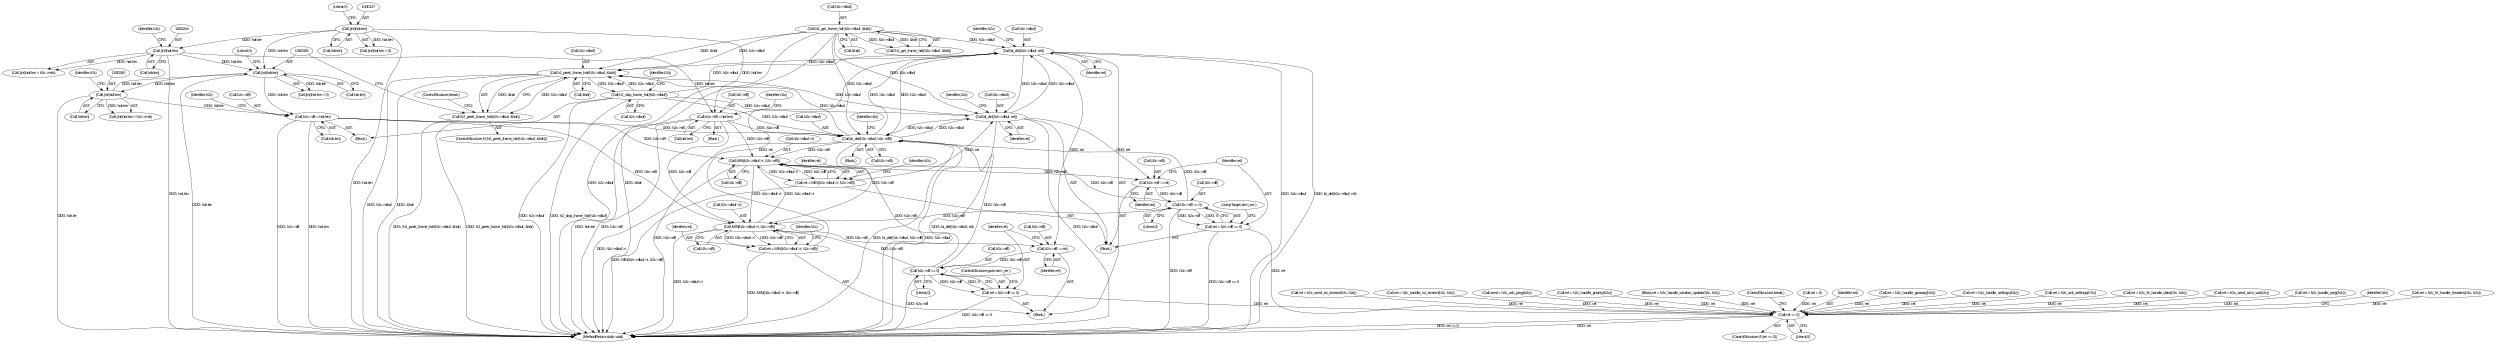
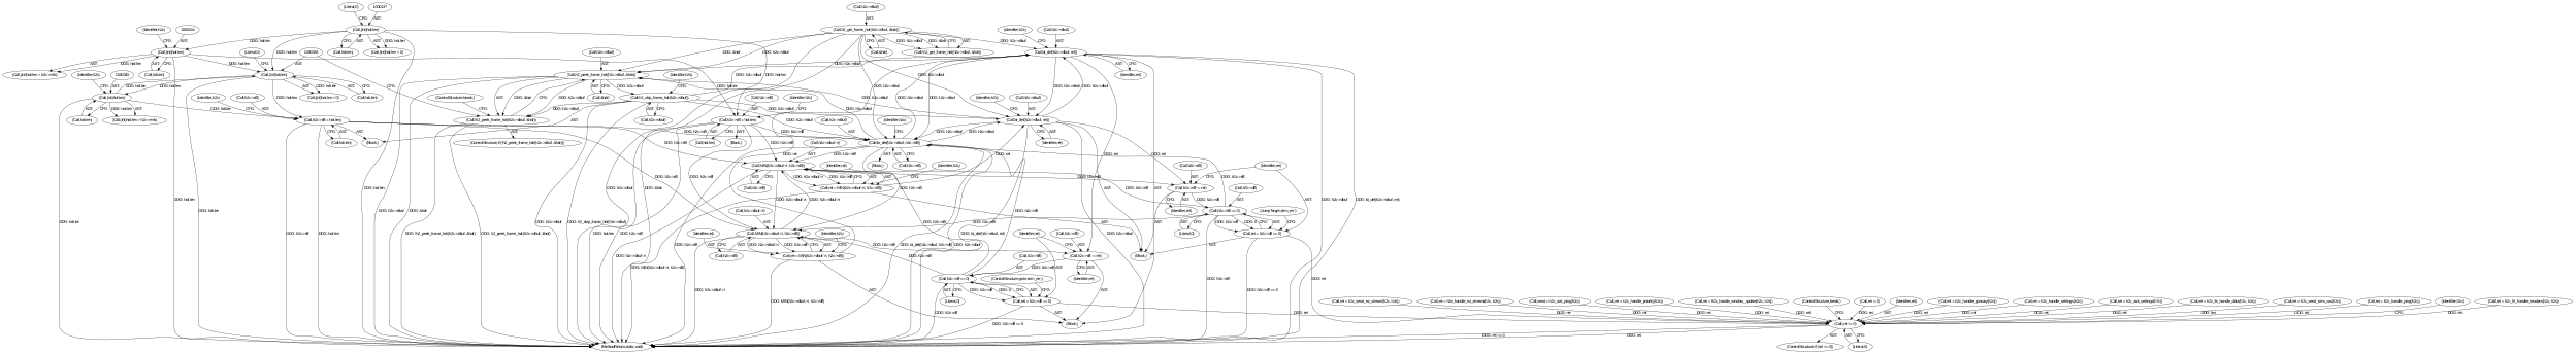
  digraph {
    fontname="Liberation Sans"
    node [fontname="Liberation Sans"]
    edge [fontname="Liberation Sans"]
    n1 [label="(Call,bi_del(h2c->dbuf, ret))"]
    n2 [label="(Call,h2_peek_frame_hdr(h2c->dbuf, &hdr))"]
    n3 [label="(Call,bi_del(h2c->dbuf, ret))"]
    n4 [label="(Call,bi_del(h2c->dbuf, h2c->dfl))"]
    n5 [label="(Call,h2c->dfl -= ret)"]
    n6 [label="(Block,)"]
    n7 [label="(MethodReturn,static void)"]
    n8 [label="(Identifier,ret)"]
    n9 [label="(Call,h2_skip_frame_hdr(h2c->dbuf))"]
    n10 [label="(Call,!h2_peek_frame_hdr(h2c->dbuf, &hdr))"]
    n11 [label="(Call,&hdr)"]
    n12 [label="(Call,h2c->dfl -= ret)"]
    n13 [label="(Identifier,ret)"]
    n14 [label="(Block,)"]
    n15 [label="(Call,MIN(h2c->dbuf->i, h2c->dfl))"]
    n16 [label="(Call,MIN(h2c->dbuf->i, h2c->dfl))"]
    n17 [label="(Block,)"]
    n18 [label="(Call,h2c->dfl)"]
    n19 [label="(Call,h2c->dfl == 0)"]
    n20 [label="(Identifier,ret)"]
    n21 [label="(Call,h2c->dbuf)"]
    n22 [label="(Block,)"]
    n23 [label="(ControlStructure,if (!h2_peek_frame_hdr(h2c->dbuf, &hdr)))"]
    n24 [label="(Call,h2_get_frame_hdr(h2c->dbuf, &hdr))"]
    n25 [label="(Call,!h2_get_frame_hdr(h2c->dbuf, &hdr))"]
    n26 [label="(Call,&hdr)"]
    n27 [label="(Call,h2c->dfl == 0)"]
    n28 [label="(Identifier,ret)"]
    n29 [label="(Call,ret = MIN(h2c->dbuf->i, h2c->dfl))"]
    n30 [label="(Call,h2c->dfl)"]
    n31 [label="(Call,ret = MIN(h2c->dbuf->i, h2c->dfl))"]
    n32 [label="(Call,h2c->dfl)"]
    n33 [label="(Call,ret = h2c->dfl == 0)"]
    n34 [label="(Literal,0)"]
    n35 [label="(Call,ret <= 0)"]
    n36 [label="(Call,ret = h2c->dfl == 0)"]
    n37 [label="(Literal,0)"]
    n38 [label="(Call,h2c->dfl = hdr.len)"]
    n39 [label="(Call,hdr.len)"]
    n40 [label="(Block,)"]
    n41 [label="(Call,(int)hdr.len)"]
    n42 [label="(Call,(int)hdr.len)"]
    n43 [label="(Call,(int)hdr.len)"]
    n44 [label="(Call,hdr.len)"]
    n45 [label="(Call,(int)hdr.len < 0)"]
    n46 [label="(Call,hdr.len)"]
    n47 [label="(Call,(int)hdr.len > h2c->mfs)"]
    n48 [label="(Call,h2c->dfl = hdr.len)"]
    n49 [label="(Call,(int)hdr.len)"]
    n50 [label="(Call,(int)hdr.len < 0)"]
    n51 [label="(Call,hdr.len)"]
    n52 [label="(Call,hdr.len)"]
    n53 [label="(Call,hdr.len)"]
    n54 [label="(Call,(int)hdr.len > h2c->mfs)"]
    n55 [label="(Literal,0)"]
    n56 [label="(ControlStructure,if (ret <= 0))"]
    n57 [label="(ControlStructure,break;)"]
    n58 [label="(Call,h2c->dbuf)"]
    n59 [label="(Identifier,ret)"]
-   n60 [label="(Block,ret = h2c_handle_window_update(h2c, h2s))"]
+   n60 [label="(Call,ret = h2c_handle_window_update(h2c, h2s))"]
    n61 [label="(ControlStructure,break;)"]
    n62 [label="(Call,ret = 0)"]
    n63 [label="(Identifier,h2c)"]
    n64 [label="(Call,h2c->dfl)"]
    n65 [label="(Call,h2c->dbuf)"]
    n66 [label="(Call,h2c->dfl)"]
    n67 [label="(Call,h2c->dfl)"]
    n68 [label="(Identifier,ret)"]
    n69 [label="(Identifier,h2c)"]
    n70 [label="(Identifier,ret)"]
    n71 [label="(Identifier,h2c)"]
    n72 [label="(Identifier,h2c)"]
    n73 [label="(Call,ret = h2c_handle_goaway(h2c))"]
    n74 [label="(ControlStructure,goto strm_err;)"]
    n75 [label="(Call,h2c->dbuf->i)"]
    n76 [label="(Literal,0)"]
    n77 [label="(Call,ret = h2c_handle_settings(h2c))"]
    n78 [label="(Call,h2c->dfl)"]
    n79 [label="(Call,ret = h2c_ack_settings(h7c))"]
    n80 [label="(Call,ret = h2c_frt_handle_data(h2c, h2s))"]
    n81 [label="(Identifier,h2c)"]
    n82 [label="(JumpTarget,strm_err:)"]
    n83 [label="(Call,ret = h2c_send_strm_wu(h2c))"]
    n84 [label="(Identifier,ret)"]
    n85 [label="(Identifier,h2c)"]
    n86 [label="(Identifier,h2c)"]
    n87 [label="(Call,h2c->dbuf)"]
    n88 [label="(Literal,0)"]
    n89 [label="(Call,h2c->dfl)"]
    n90 [label="(Call,ret = h2c_handle_ping(h2c))"]
    n91 [label="(Call,h2c->dbuf->i)"]
    n92 [label="(Call,h2c->dbuf)"]
    n93 [label="(Identifier,h2c)"]
    n94 [label="(Call,h2c->dbuf)"]
    n95 [label="(Call,ret = h2c_frt_handle_headers(h2c, h2s))"]
    n96 [label="(Call,h2c->dfl)"]
    n97 [label="(Call,ret = h2c_send_rst_stream(h2c, h2s))"]
    n98 [label="(Identifier,h2c)"]
    n99 [label="(Identifier,h2s)"]
    n100 [label="(Call,ret = h2c_handle_rst_stream(h2c, h2s))"]
    n101 [label="(Call,send = h2c_ack_ping(h2c))"]
    n102 [label="(Identifier,ret)"]
    n103 [label="(Call,ret = h2c_handle_priority(h2c))"]
    n104 [label="(Identifier,h2c)"]
    n105 [label=1000137]
    1000244
    1000338
    1000345
    n1 -> n2 [label="DDG: h2c->dbuf"]
    n1 -> n3 [label="DDG: h2c->dbuf"]
    n1 -> n4 [label="DDG: h2c->dbuf"]
    n1 -> n5 [label="DDG: ret"]
    n1 -> n6 [label="AST: "]
    n1 -> n7 [label="DDG: h2c->dbuf"]
    n1 -> n7 [label="DDG: bi_del(h2c->dbuf, ret)"]
    n1 -> n8 [label="CFG: "]
    n2 -> n7 [label="DDG: &hdr"]
    n2 -> n7 [label="DDG: h2c->dbuf"]
    n2 -> n9 [label="DDG: h2c->dbuf"]
    n2 -> n10 [label="AST: "]
    n2 -> n10 [label="DDG: h2c->dbuf"]
    n2 -> n10 [label="DDG: &hdr"]
    n2 -> n11 [label="CFG: "]
    n3 -> n1 [label="DDG: h2c->dbuf"]
    n3 -> n2 [label="DDG: h2c->dbuf"]
    n3 -> n4 [label="DDG: h2c->dbuf"]
    n3 -> n7 [label="DDG: bi_del(h2c->dbuf, ret)"]
    n3 -> n7 [label="DDG: h2c->dbuf"]
    n3 -> n12 [label="DDG: ret"]
    n3 -> n13 [label="CFG: "]
    n3 -> n14 [label="AST: "]
    n4 -> n1 [label="DDG: h2c->dbuf"]
    n4 -> n2 [label="DDG: h2c->dbuf"]
    n4 -> n3 [label="DDG: h2c->dbuf"]
    n4 -> n7 [label="DDG: h2c->dbuf"]
    n4 -> n7 [label="DDG: h2c->dfl"]
    n4 -> n7 [label="DDG: bi_del(h2c->dbuf, h2c->dfl)"]
    n4 -> n15 [label="DDG: h2c->dfl"]
    n4 -> n16 [label="DDG: h2c->dfl"]
    n4 -> n17 [label="AST: "]
    n4 -> n18 [label="CFG: "]
    n5 -> n6 [label="AST: "]
    n5 -> n19 [label="DDG: h2c->dfl"]
    n5 -> n20 [label="CFG: "]
    n8 -> n1 [label="AST: "]
    n9 -> n1 [label="DDG: h2c->dbuf"]
-   n9 -> n2 [label="DDG: h2c->dbuf"]
+   n9 -> n10 [label="DDG: h2c->dbuf"]
    n9 -> n3 [label="DDG: h2c->dbuf"]
    n9 -> n4 [label="DDG: h2c->dbuf"]
    n9 -> n7 [label="DDG: h2c->dbuf"]
    n9 -> n7 [label="DDG: h2_skip_frame_hdr(h2c->dbuf)"]
    n9 -> n21 [label="CFG: "]
    n9 -> n22 [label="AST: "]
    n10 -> n2 [label="CFG: "]
    n10 -> n7 [label="DDG: !h2_peek_frame_hdr(h2c->dbuf, &hdr)"]
    n10 -> n7 [label="DDG: h2_peek_frame_hdr(h2c->dbuf, &hdr)"]
    n10 -> n23 [label="AST: "]
    n11 -> n2 [label="AST: "]
    n12 -> n14 [label="AST: "]
    n12 -> n27 [label="DDG: h2c->dfl"]
    n12 -> n28 [label="CFG: "]
    n13 -> n3 [label="AST: "]
    n15 -> n5 [label="DDG: h2c->dfl"]
    n15 -> n7 [label="DDG: h2c->dbuf->i"]
    n15 -> n16 [label="DDG: h2c->dbuf->i"]
    n15 -> n29 [label="AST: "]
    n15 -> n29 [label="DDG: h2c->dbuf->i"]
    n15 -> n29 [label="DDG: h2c->dfl"]
    n15 -> n30 [label="CFG: "]
    n16 -> n7 [label="DDG: h2c->dbuf->i"]
    n16 -> n12 [label="DDG: h2c->dfl"]
    n16 -> n15 [label="DDG: h2c->dbuf->i"]
    n16 -> n31 [label="AST: "]
    n16 -> n31 [label="DDG: h2c->dbuf->i"]
    n16 -> n31 [label="DDG: h2c->dfl"]
    n16 -> n32 [label="CFG: "]
    n18 -> n4 [label="AST: "]
    n19 -> n4 [label="DDG: h2c->dfl"]
    n19 -> n7 [label="DDG: h2c->dfl"]
    n19 -> n15 [label="DDG: h2c->dfl"]
    n19 -> n16 [label="DDG: h2c->dfl"]
    n19 -> n33 [label="AST: "]
    n19 -> n33 [label="DDG: h2c->dfl"]
    n19 -> n33 [label="DDG: 0"]
    n19 -> n34 [label="CFG: "]
    n20 -> n5 [label="AST: "]
    n21 -> n9 [label="AST: "]
    n24 -> n1 [label="DDG: h2c->dbuf"]
    n24 -> n2 [label="DDG: h2c->dbuf"]
    n24 -> n2 [label="DDG: &hdr"]
    n24 -> n3 [label="DDG: h2c->dbuf"]
    n24 -> n4 [label="DDG: h2c->dbuf"]
    n24 -> n7 [label="DDG: h2c->dbuf"]
    n24 -> n7 [label="DDG: &hdr"]
    n24 -> n25 [label="AST: "]
    n24 -> n25 [label="DDG: h2c->dbuf"]
    n24 -> n25 [label="DDG: &hdr"]
    n24 -> n26 [label="CFG: "]
    n25 -> n24 [label="CFG: "]
    n26 -> n24 [label="AST: "]
    n27 -> n4 [label="DDG: h2c->dfl"]
    n27 -> n7 [label="DDG: h2c->dfl"]
    n27 -> n15 [label="DDG: h2c->dfl"]
    n27 -> n16 [label="DDG: h2c->dfl"]
    n27 -> n36 [label="AST: "]
    n27 -> n36 [label="DDG: h2c->dfl"]
    n27 -> n36 [label="DDG: 0"]
    n27 -> n37 [label="CFG: "]
    n28 -> n12 [label="AST: "]
    n29 -> n1 [label="DDG: ret"]
    n29 -> n6 [label="AST: "]
    n29 -> n7 [label="DDG: MIN(h2c->dbuf->i, h2c->dfl)"]
    n29 -> n15 [label="CFG: "]
    n30 -> n15 [label="AST: "]
    n31 -> n3 [label="DDG: ret"]
    n31 -> n7 [label="DDG: MIN(h2c->dbuf->i, h2c->dfl)"]
    n31 -> n14 [label="AST: "]
    n31 -> n16 [label="CFG: "]
    n32 -> n16 [label="AST: "]
    n33 -> n6 [label="AST: "]
    n33 -> n7 [label="DDG: h2c->dfl == 0"]
    n33 -> n19 [label="CFG: "]
    n33 -> n35 [label="DDG: ret"]
    n34 -> n19 [label="AST: "]
    n35 -> n7 [label="DDG: ret <= 0"]
    n35 -> n7 [label="DDG: ret"]
    n35 -> n55 [label="CFG: "]
    n35 -> n56 [label="AST: "]
    n36 -> n7 [label="DDG: h2c->dfl == 0"]
    n36 -> n14 [label="AST: "]
    n36 -> n27 [label="CFG: "]
    n36 -> n35 [label="DDG: ret"]
    n37 -> n27 [label="AST: "]
    n38 -> n4 [label="DDG: h2c->dfl"]
    n38 -> n7 [label="DDG: hdr.len"]
    n38 -> n7 [label="DDG: h2c->dfl"]
    n38 -> n15 [label="DDG: h2c->dfl"]
    n38 -> n16 [label="DDG: h2c->dfl"]
    n38 -> n39 [label="CFG: "]
    n38 -> n40 [label="AST: "]
    n39 -> n38 [label="AST: "]
    n41 -> n7 [label="DDG: hdr.len"]
    n41 -> n38 [label="DDG: hdr.len"]
    n41 -> n42 [label="DDG: hdr.len"]
    n41 -> n43 [label="DDG: hdr.len"]
    n41 -> n44 [label="CFG: "]
    n41 -> n45 [label="AST: "]
    n41 -> n45 [label="DDG: hdr.len"]
    n42 -> n7 [label="DDG: hdr.len"]
    n42 -> n38 [label="DDG: hdr.len"]
    n42 -> n43 [label="DDG: hdr.len"]
    n42 -> n46 [label="CFG: "]
    n42 -> n47 [label="AST: "]
    n42 -> n47 [label="DDG: hdr.len"]
    n43 -> n7 [label="DDG: hdr.len"]
    n43 -> n48 [label="DDG: hdr.len"]
    n43 -> n49 [label="DDG: hdr.len"]
    n43 -> n50 [label="AST: "]
    n43 -> n50 [label="DDG: hdr.len"]
    n43 -> n51 [label="CFG: "]
    n44 -> n41 [label="AST: "]
    n46 -> n42 [label="AST: "]
    n48 -> n4 [label="DDG: h2c->dfl"]
    n48 -> n7 [label="DDG: hdr.len"]
    n48 -> n7 [label="DDG: h2c->dfl"]
    n48 -> n15 [label="DDG: h2c->dfl"]
    n48 -> n16 [label="DDG: h2c->dfl"]
    n48 -> n22 [label="AST: "]
    n48 -> n52 [label="CFG: "]
    n49 -> n7 [label="DDG: hdr.len"]
    n49 -> n43 [label="DDG: hdr.len"]
    n49 -> n48 [label="DDG: hdr.len"]
    n49 -> n53 [label="CFG: "]
    n49 -> n54 [label="AST: "]
    n49 -> n54 [label="DDG: hdr.len"]
    n51 -> n43 [label="AST: "]
    n52 -> n48 [label="AST: "]
    n53 -> n49 [label="AST: "]
    n55 -> n35 [label="AST: "]
    n57 -> n10 [label="CFG: "]
    n58 -> n2 [label="AST: "]
    n59 -> n5 [label="CFG: "]
    n59 -> n33 [label="AST: "]
    n60 -> n35 [label="DDG: ret"]
    n61 -> n35 [label="CFG: "]
    n62 -> n35 [label="DDG: ret"]
    n63 -> n29 [label="CFG: "]
    n64 -> n27 [label="AST: "]
    n65 -> n3 [label="AST: "]
    n66 -> n19 [label="AST: "]
    n67 -> n48 [label="AST: "]
    n68 -> n29 [label="AST: "]
    n69 -> n49 [label="CFG: "]
    n70 -> n35 [label="AST: "]
    n71 -> n48 [label="CFG: "]
    n72 -> n1 [label="CFG: "]
    n73 -> n35 [label="DDG: ret"]
    n74 -> n33 [label="CFG: "]
    n75 -> n16 [label="AST: "]
    n76 -> n43 [label="CFG: "]
    n77 -> n35 [label="DDG: ret"]
    n78 -> n12 [label="AST: "]
    n79 -> n35 [label="DDG: ret"]
    n80 -> n35 [label="DDG: ret"]
    n81 -> n3 [label="CFG: "]
    n82 -> n36 [label="CFG: "]
-   n83 -> n35 [label="DDG: ret"]
+   n83 -> n35 [label="DDG: len"]
    n84 -> n12 [label="CFG: "]
    n84 -> n36 [label="AST: "]
    n85 -> n42 [label="CFG: "]
    n86 -> n4 [label="CFG: "]
    n87 -> n1 [label="AST: "]
    n88 -> n41 [label="CFG: "]
    n89 -> n38 [label="AST: "]
    n90 -> n35 [label="DDG: ret"]
    n91 -> n15 [label="AST: "]
    n92 -> n24 [label="AST: "]
    n93 -> n35 [label="CFG: "]
    n94 -> n4 [label="AST: "]
    n95 -> n35 [label="DDG: ret"]
    n96 -> n5 [label="AST: "]
    n97 -> n35 [label="DDG: ret"]
    n98 -> n38 [label="CFG: "]
    n99 -> n9 [label="CFG: "]
    n100 -> n35 [label="DDG: ret"]
    n101 -> n35 [label="DDG: ret"]
    n102 -> n31 [label="AST: "]
    n103 -> n35 [label="DDG: ret"]
    n104 -> n31 [label="CFG: "]
    n105 -> n41 [label="AST: "]
    1000244 -> n42 [label="AST: "]
    1000338 -> n10 [label="CFG: "]
    1000338 -> n43 [label="AST: "]
    1000345 -> n49 [label="AST: "]
  }
